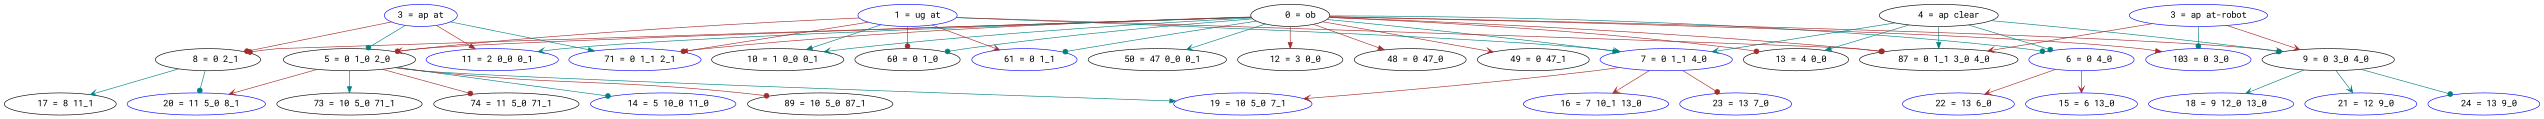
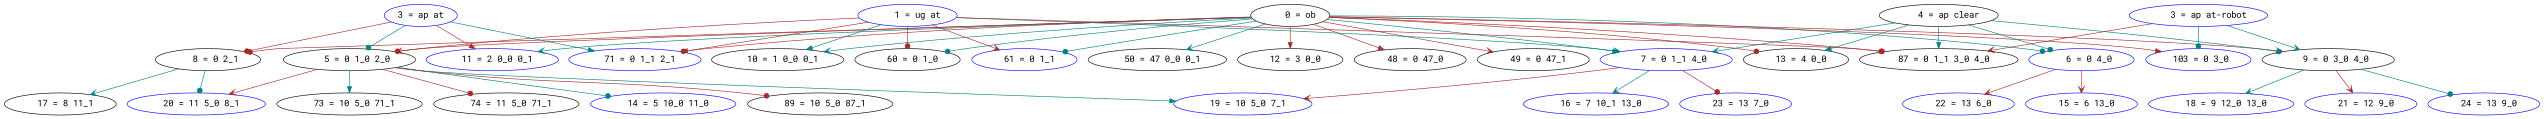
  strict digraph {
    fontname="Roboto Mono"
    node [color=blue fontname="Roboto Mono"]
    edge [arrowhead=dot color=brown fontname="Roboto Mono"]
    "    0 = ob" [color=black]
    "    5 = 0 1_0 2_0 " [color=black]
    "    6 = 0 4_0 "
    "    7 = 0 1_1 4_0 "
    "    8 = 0 2_1 " [color=black]
    "    9 = 0 3_0 4_0 " [color=black]
    "   10 = 1 0_0 0_1 " [color=black]
    "   11 = 2 0_0 0_1 "
    "   12 = 3 0_0 " [color=black]
    "   13 = 4 0_0 " [color=black]
    "   71 = 0 1_1 2_1 "
    "  103 = 0 3_0 "
    "   48 = 0 47_0 " [color=black]
    "   49 = 0 47_1 " [color=black]
    "   50 = 47 0_0 0_1 " [color=black]
    "   87 = 0 1_1 3_0 4_0 " [color=black]
    "   60 = 0 1_0 " [color=black]
    "   61 = 0 1_1 "
    "   73 = 10 5_0 71_1 " [color=black]
    "   74 = 11 5_0 71_1 " [color=black]
    "   14 = 5 10_0 11_0 "
    "   19 = 10 5_0 7_1 "
    "   20 = 11 5_0 8_1 "
    "   89 = 10 5_0 87_1 " [color=black]
    "   22 = 13 6_0 "
    "   15 = 6 13_0 "
    "   16 = 7 10_1 13_0 "
    "   23 = 13 7_0 "
    "   17 = 8 11_1 " [color=black]
    "   24 = 13 9_0 "
    "   18 = 9 12_0 13_0 "
    "   21 = 12 9_0 "
    "    1 = ug at"
    n34 [label="3 = ap at"]
    "    4 = ap clear" [color=black]
    "    3 = ap at-robot"
    "    0 = ob" -> "    5 = 0 1_0 2_0 "
    "    0 = ob" -> "    6 = 0 4_0 " [color=teal]
    "    0 = ob" -> "    7 = 0 1_1 4_0 " [arrowhead=normal color=teal]
    "    0 = ob" -> "    8 = 0 2_1 "
    "    0 = ob" -> "    9 = 0 3_0 4_0 " [arrowhead=vee]
    "    0 = ob" -> "   10 = 1 0_0 0_1 " [arrowhead=vee color=teal]
    "    0 = ob" -> "   11 = 2 0_0 0_1 " [arrowhead=vee color=teal]
    "    0 = ob" -> "   12 = 3 0_0 " [arrowhead=normal]
    "    0 = ob" -> "   13 = 4 0_0 "
    "    0 = ob" -> "   71 = 0 1_1 2_1 "
    "    0 = ob" -> "  103 = 0 3_0 " [arrowhead=normal]
    "    0 = ob" -> "   48 = 0 47_0 " [arrowhead=normal]
    "    0 = ob" -> "   49 = 0 47_1 " [arrowhead=vee]
    "    0 = ob" -> "   50 = 47 0_0 0_1 " [arrowhead=vee color=teal]
    "    0 = ob" -> "   87 = 0 1_1 3_0 4_0 "
    "    0 = ob" -> "   60 = 0 1_0 " [color=teal]
    "    0 = ob" -> "   61 = 0 1_1 " [color=teal]
    "    5 = 0 1_0 2_0 " -> "   73 = 10 5_0 71_1 " [arrowhead=normal color=teal]
    "    5 = 0 1_0 2_0 " -> "   74 = 11 5_0 71_1 "
    "    5 = 0 1_0 2_0 " -> "   14 = 5 10_0 11_0 " [color=teal]
    "    5 = 0 1_0 2_0 " -> "   19 = 10 5_0 7_1 " [arrowhead=normal color=teal]
    "    5 = 0 1_0 2_0 " -> "   20 = 11 5_0 8_1 " [arrowhead=vee]
    "    5 = 0 1_0 2_0 " -> "   89 = 10 5_0 87_1 "
    "    6 = 0 4_0 " -> "   22 = 13 6_0 " [arrowhead=vee]
    "    6 = 0 4_0 " -> "   15 = 6 13_0 " [arrowhead=vee]
    "    7 = 0 1_1 4_0 " -> "   19 = 10 5_0 7_1 " [arrowhead=vee]
-   "    7 = 0 1_1 4_0 " -> "   16 = 7 10_1 13_0 " [arrowhead=vee]
+   "    7 = 0 1_1 4_0 " -> "   16 = 7 10_1 13_0 " [arrowhead=vee color=teal]
    "    7 = 0 1_1 4_0 " -> "   23 = 13 7_0 "
    "    8 = 0 2_1 " -> "   20 = 11 5_0 8_1 " [color=teal]
    "    8 = 0 2_1 " -> "   17 = 8 11_1 " [arrowhead=vee color=teal]
    "    9 = 0 3_0 4_0 " -> "   24 = 13 9_0 " [color=teal]
    "    9 = 0 3_0 4_0 " -> "   18 = 9 12_0 13_0 " [arrowhead=vee color=teal]
-   "    9 = 0 3_0 4_0 " -> "   21 = 12 9_0 " [arrowhead=vee color=teal]
+   "    9 = 0 3_0 4_0 " -> "   21 = 12 9_0 " [arrowhead=vee]
    "    1 = ug at" -> "    5 = 0 1_0 2_0 " [arrowhead=vee]
    "    1 = ug at" -> "    7 = 0 1_1 4_0 " [arrowhead=vee color=teal]
    "    1 = ug at" -> "   10 = 1 0_0 0_1 " [arrowhead=normal color=teal]
    "    1 = ug at" -> "   71 = 0 1_1 2_1 " [arrowhead=normal]
    "    1 = ug at" -> "   87 = 0 1_1 3_0 4_0 "
    "    1 = ug at" -> "   60 = 0 1_0 "
    "    1 = ug at" -> "   61 = 0 1_1 " [arrowhead=vee]
    n34 -> "    5 = 0 1_0 2_0 " [color=teal]
    n34 -> "    8 = 0 2_1 "
    n34 -> "   11 = 2 0_0 0_1 " [arrowhead=normal]
    n34 -> "   71 = 0 1_1 2_1 " [arrowhead=normal color=teal]
    "    4 = ap clear" -> "    6 = 0 4_0 " [color=teal]
    "    4 = ap clear" -> "    7 = 0 1_1 4_0 " [arrowhead=vee color=teal]
    "    4 = ap clear" -> "    9 = 0 3_0 4_0 " [color=teal]
    "    4 = ap clear" -> "   13 = 4 0_0 " [arrowhead=normal color=teal]
    "    4 = ap clear" -> "   87 = 0 1_1 3_0 4_0 " [arrowhead=normal color=teal]
-   "    3 = ap at-robot" -> "    9 = 0 3_0 4_0 " [arrowhead=vee]
+   "    3 = ap at-robot" -> "    9 = 0 3_0 4_0 " [arrowhead=vee color=teal]
    "    3 = ap at-robot" -> "  103 = 0 3_0 " [color=teal]
    "    3 = ap at-robot" -> "   87 = 0 1_1 3_0 4_0 " [arrowhead=vee]
  }
